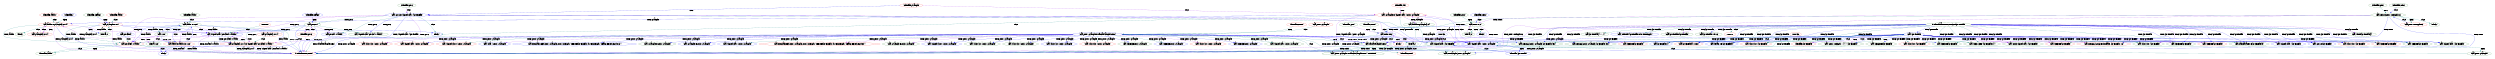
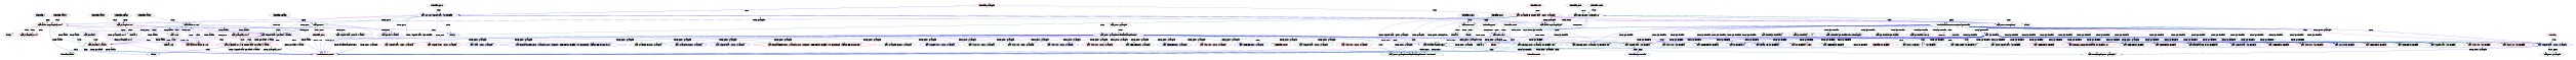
  digraph {
    fontname="DejaVu Serif"
    node [color=darkgreen fontname="DejaVu Serif"]
    edge [color=blue fontname="DejaVu Serif"]
    n1 [color=red label="(Call,iadd_r = pSample[j*2+1])"]
    n2 [color=blue label="(Call,(signed char)(psrc[len] + iadd_r))"]
    n3 [color=red label="(Call,psrc[len] + iadd_r)"]
    n4 [color=red label="(MethodReturn,UINT)"]
    n5 [label="(Block,)"]
    n6 [color=red label="(Call,pSample[j*2+1])"]
    n7 [color=red label="(Call,pSample[j*2+1] = (signed char)(psrc[len] + iadd_r))"]
    n8 [label="(Identifier,iadd_r)"]
    n9 [color=red label="(Call,*pSample = (signed char *)pIns->pSample)"]
    n10 [color=blue label="(Call,(signed char *)pIns->pSample)"]
    n11 [label="(Call,iadd_l = pSample[j*2])"]
    n12 [color=blue label="(Block,)"]
    n13 [label="(Call,FreeSample(pIns->pSample))"]
    n14 [label="(Call,pIns->pSample)"]
    n15 [color=blue label="(Call,pIns->pSample = AllocateSample(mem))"]
    n16 [label="(Call,AllocateSample(mem))"]
    n17 [label="(Call,(signed char *)pIns->pSample)"]
    n18 [color=red label="(Call,(short int *)pIns->pSample)"]
    n19 [color=red label="(Call,(signed char *)pIns->pSample)"]
    n20 [color=red label="(Call,(signed short *)pIns->pSample)"]
    n21 [label="(Call,memcpy(pIns->pSample, lpMemFile, len))"]
    n22 [color=blue label="(Call,(char *)pIns->pSample)"]
    n23 [label="(Call,memcpy(pIns->pSample, lpMemFile, len))"]
    n24 [color=blue label="(Call,ITUnpack16Bit(pIns->pSample, pIns->nLength, (LPBYTE)lpMemFile, dwMemLength, (nFlags == RS_IT21516)))"]
    n25 [label="(Call,(pIns->pSample = AllocateSample(mem)) == NULL)"]
    n26 [label="(Call,*pSample = pIns->pSample)"]
    n27 [color=blue label="(Call,*pSample = pIns->pSample)"]
    n28 [color=blue label="(Call,(signed char *)pIns->pSample)"]
    n29 [color=red label="(Call,ITUnpack8Bit(pIns->pSample, pIns->nLength, (LPBYTE)lpMemFile, dwMemLength, (nFlags == RS_IT2158)))"]
    n30 [label="(Call,*pSample = pIns->pSample)"]
    n31 [color=blue label="(Call,(signed short *)pIns->pSample)"]
    n32 [label="(Call,(short int *)pIns->pSample)"]
    n33 [label="(Call,(short int *)pIns->pSample)"]
    n34 [color=blue label="(Call,(short int *)pIns->pSample)"]
    n35 [color=red label="(Call,(short int *)pIns->pSample)"]
    n36 [label="(Call,(LPBYTE)pIns->pSample)"]
    n37 [color=blue label="(Call,(LPBYTE)pIns->pSample)"]
    n38 [color=red label="(Call,(short int *)pIns->pSample)"]
    n39 [color=blue label="(Call,(LPBYTE)pIns->pSample)"]
    n40 [color=red label="(Identifier,mem)"]
    n41 [label="(Call,mem *= 2)"]
    n42 [color=blue label="(Call,mem *= 2)"]
    n43 [label="(Literal,2)"]
    n44 [color=blue label="(Block,)"]
    n45 [label="(Literal,2)"]
    n46 [color=red label="(Block,)"]
    n47 [label="(Call,mem = pIns->nLength+6)"]
    n48 [color=red label="(Call,pIns->nLength+6)"]
    n49 [label="(Block,)"]
    n50 [color=blue label="(Block,)"]
    n51 [label="(Call,psrc++)"]
    n52 [label="(Call,(signed char)(psrc[0] + iadd_l))"]
    n53 [color=red label="(Identifier,psrc)"]
    n54 [color=blue label="(Call,psrc[0] + iadd_l)"]
    n55 [color=blue label="(Call,*psrc = (signed char *)lpMemFile)"]
    n56 [label="(Call,(signed char *)lpMemFile)"]
    n57 [color=blue label="(Identifier,lpMemFile)"]
    n58 [color=blue label="(Call,!lpMemFile)"]
    n59 [label="(Call,(const signed char *)lpMemFile)"]
    n60 [color=red label="(Call,(LPBYTE)lpMemFile)"]
    n61 [color=blue label="(Call,delta8 += lpMemFile[j])"]
    n62 [label="(Call,(LPBYTE)lpMemFile)"]
    n63 [color=red label="(Call,memcpy(CompressionTable, lpMemFile, 16))"]
    n64 [label="(Call,packcharacter = lpMemFile[8])"]
    n65 [color=red label="(Call,(short int *)lpMemFile)"]
    n66 [color=blue label="(Call,lpMemFile+4)"]
    n67 [color=red label="(Call,lpMemFile[j] - 0x80)"]
    n68 [color=red label="(Call,(LPBYTE)lpMemFile)"]
    n69 [label="(Call,(LPBYTE)lpMemFile)"]
    n70 [color=red label="(Call,(LPBYTE)lpMemFile)"]
    n71 [color=red label="(Identifier,lpMemFile)"]
    n72 [color=blue label="(Call,(signed char *)lpMemFile)"]
    n73 [color=blue label="(Call,*psrc = lpMemFile)"]
    n74 [color=red label="(Call,(LPBYTE)lpMemFile)"]
    n75 [label="(Call,(LPBYTE)lpMemFile)"]
    n76 [label="(Call,(signed char *)lpMemFile)"]
    n77 [color=red label="(Call,(short int *)lpMemFile)"]
    n78 [color=red label="(Call,(short int *)lpMemFile)"]
    n79 [label="(Call,(LPDWORD)(lpMemFile+4))"]
    n80 [label="(Call,(pIns->nLength < 4) || (!lpMemFile))"]
    n81 [label="(Call,(short int *)lpMemFile)"]
    n82 [label="(Call,(LPCBYTE)lpMemFile)"]
    n83 [label="(MethodParameterIn,LPCSTR lpMemFile)"]
    n84 [label="(Call,(BYTE)lpMemFile[j])"]
    n85 [label="(Call,lpMemFile[j] >> 4)"]
    n86 [color=blue label="(Call,(LPBYTE)(lpMemFile+dwMemLength))"]
    n87 [label="(Call,lpMemFile+lpMemFile)"]
    n88 [label="(Call,lpMemFile += 16)"]
    1000101 [color=red]
    n90 [color=red label="(Call,pSample_r = 0)"]
    n91 [label="(Literal,0)"]
    n92 [label="(Call,iadd_r = -128)"]
    n93 [label="(Call,-128)"]
    n94 [color=red label="(Call,iadd_l = iadd_r = -128)"]
    n95 [label="(Literal,128)"]
    n96 [label="(Identifier,pIns)"]
    n97 [color=blue label="(Identifier,mem)"]
    n98 [color=red label="(Identifier,pSample)"]
    n99 [label="(Identifier,pIns)"]
    n100 [label="(Identifier,pIns)"]
    n101 [label="(Identifier,nFlags)"]
    n102 [color=red label="(Identifier,iadd_r)"]
    n103 [color=red label="(Call,pSample[j*2+1])"]
    n104 [color=red label="(Identifier,len)"]
    n105 [label="(Identifier,mem)"]
    n106 [color=red label="(Identifier,NULL)"]
    n107 [label="(Identifier,iadd_r)"]
    n108 [label="(Identifier,mem)"]
    n109 [color=blue label="(Identifier,j)"]
    n110 [color=blue label="(Identifier,nFlags)"]
    n111 [label="(Identifier,psrc)"]
    n112 [color=red label="(Identifier,iadd_r)"]
    n113 [color=red label="(Call,pIns->pSample)"]
    n114 [color=blue label="(Call,psrc[len])"]
    1000736 [color=red]
    1000780 [color=red]
    1000730 [color=blue]
    n1 -> n2 [color=purple label="DDG: iadd_r"]
    n1 -> n3 [color=teal label="DDG: iadd_r"]
    n1 -> n4 [color=purple label="DDG: pSample[j*2+1]"]
    n1 -> n4 [label="DDG: iadd_r"]
    n1 -> n5 [color=teal label="AST: "]
    n1 -> n6 [color=purple label="CFG: "]
    n2 -> n3 [color=purple label="CFG: "]
    n2 -> n4 [color=purple label="DDG: psrc[len] + iadd_r"]
    n2 -> n7 [color=purple label="AST: "]
    n2 -> n7 [label="DDG: psrc[len] + iadd_r"]
    n3 -> n2 [color=purple label="AST: "]
    n3 -> n4 [color=teal label="DDG: iadd_r"]
    n3 -> n4 [color=teal label="DDG: psrc[len]"]
    n3 -> n8 [color=teal label="CFG: "]
    n6 -> n1 [color=purple label="AST: "]
    n7 -> n1 [color=purple label="DDG: pSample[j*2+1]"]
    n7 -> n2 [color=purple label="CFG: "]
    n7 -> n4 [color=teal label="DDG: pSample[j*2+1]"]
    n7 -> n4 [label="DDG: (signed char)(psrc[len] + iadd_r)"]
    n7 -> n50 [label="AST: "]
    n8 -> n3 [color=teal label="AST: "]
    n9 -> n1 [label="DDG: pSample"]
    n9 -> n4 [color=purple label="DDG: (signed char *)pIns->pSample"]
    n9 -> n4 [color=teal label="DDG: pSample"]
    n9 -> n10 [label="CFG: "]
    n9 -> n11 [color=purple label="DDG: pSample"]
    n9 -> n12 [color=teal label="AST: "]
    n10 -> n4 [label="DDG: pIns->pSample"]
    n10 -> n9 [color=purple label="AST: "]
    n10 -> n9 [color=purple label="DDG: pIns->pSample"]
    n10 -> n13 [label="DDG: pIns->pSample"]
    n10 -> n14 [color=teal label="CFG: "]
    n14 -> n10 [color=teal label="AST: "]
    n15 -> n4 [color=teal label="DDG: AllocateSample(mem)"]
    n15 -> n4 [label="DDG: pIns->pSample"]
    n15 -> n10 [label="DDG: pIns->pSample"]
    n15 -> n13 [color=teal label="DDG: pIns->pSample"]
    n15 -> n16 [label="CFG: "]
    n15 -> n17 [color=teal label="DDG: pIns->pSample"]
    n15 -> n18 [color=purple label="DDG: pIns->pSample"]
    n15 -> n19 [label="DDG: pIns->pSample"]
    n15 -> n20 [color=teal label="DDG: pIns->pSample"]
    n15 -> n21 [label="DDG: pIns->pSample"]
    n15 -> n22 [color=purple label="DDG: pIns->pSample"]
    n15 -> n23 [label="DDG: pIns->pSample"]
    n15 -> n24 [label="DDG: pIns->pSample"]
    n15 -> n25 [color=teal label="AST: "]
    n15 -> n25 [color=teal label="DDG: pIns->pSample"]
    n15 -> n26 [label="DDG: pIns->pSample"]
    n15 -> n27 [label="DDG: pIns->pSample"]
    n15 -> n28 [color=teal label="DDG: pIns->pSample"]
    n15 -> n29 [color=purple label="DDG: pIns->pSample"]
    n15 -> n30 [color=purple label="DDG: pIns->pSample"]
    n15 -> n31 [label="DDG: pIns->pSample"]
    n15 -> n32 [label="DDG: pIns->pSample"]
    n15 -> n33 [label="DDG: pIns->pSample"]
    n15 -> n34 [label="DDG: pIns->pSample"]
    n15 -> n35 [color=teal label="DDG: pIns->pSample"]
    n15 -> n36 [label="DDG: pIns->pSample"]
    n15 -> n37 [color=teal label="DDG: pIns->pSample"]
    n15 -> n38 [color=purple label="DDG: pIns->pSample"]
    n15 -> n39 [label="DDG: pIns->pSample"]
    n16 -> n4 [label="DDG: mem"]
    n16 -> n15 [label="AST: "]
    n16 -> n15 [color=purple label="DDG: mem"]
    n16 -> n25 [color=teal label="DDG: mem"]
    n16 -> n40 [color=teal label="CFG: "]
    n40 -> n16 [color=purple label="AST: "]
    n41 -> n16 [color=purple label="DDG: mem"]
    n41 -> n42 [label="DDG: mem"]
    n41 -> n43 [color=teal label="CFG: "]
    n41 -> n44 [color=teal label="AST: "]
    n42 -> n16 [color=teal label="DDG: mem"]
    n42 -> n45 [color=teal label="CFG: "]
    n42 -> n46 [label="AST: "]
    n43 -> n41 [color=purple label="AST: "]
    n45 -> n42 [color=purple label="AST: "]
    n47 -> n4 [color=purple label="DDG: pIns->nLength+6"]
    n47 -> n4 [label="DDG: mem"]
    n47 -> n16 [label="DDG: mem"]
    n47 -> n41 [color=purple label="DDG: mem"]
    n47 -> n42 [color=teal label="DDG: mem"]
    n47 -> n48 [color=teal label="CFG: "]
    n47 -> n49 [color=teal label="AST: "]
    n48 -> n47 [label="AST: "]
    n51 -> n2 [label="DDG: psrc"]
    n51 -> n3 [color=teal label="DDG: psrc"]
    n51 -> n4 [label="DDG: psrc"]
    n51 -> n50 [label="AST: "]
    n51 -> n52 [color=teal label="DDG: psrc"]
    n51 -> n53 [color=purple label="CFG: "]
    n51 -> n54 [color=purple label="DDG: psrc"]
    n53 -> n7 [color=purple label="CFG: "]
    n53 -> n51 [color=purple label="AST: "]
    n55 -> n2 [color=purple label="DDG: psrc"]
    n55 -> n3 [color=purple label="DDG: psrc"]
    n55 -> n4 [label="DDG: (signed char *)lpMemFile"]
    n55 -> n4 [color=purple label="DDG: psrc"]
    n55 -> n12 [color=teal label="AST: "]
    n55 -> n51 [color=teal label="DDG: psrc"]
-   n55 -> n52 [label="DDG: psrc"]
    n55 -> n54 [color=teal label="DDG: psrc"]
    n55 -> n56 [color=teal label="CFG: "]
    n56 -> n4 [color=teal label="DDG: lpMemFile"]
    n56 -> n55 [color=purple label="AST: "]
    n56 -> n55 [label="DDG: lpMemFile"]
    n56 -> n57 [label="CFG: "]
    n57 -> n56 [label="AST: "]
    n58 -> n4 [color=teal label="DDG: lpMemFile"]
    n58 -> n21 [label="DDG: lpMemFile"]
    n58 -> n23 [color=teal label="DDG: lpMemFile"]
    n58 -> n56 [label="DDG: lpMemFile"]
    n58 -> n59 [color=purple label="DDG: lpMemFile"]
    n58 -> n60 [color=teal label="DDG: lpMemFile"]
    n58 -> n61 [color=teal label="DDG: lpMemFile"]
    n58 -> n62 [label="DDG: lpMemFile"]
    n58 -> n63 [color=purple label="DDG: lpMemFile"]
    n58 -> n64 [color=teal label="DDG: lpMemFile"]
    n58 -> n65 [label="DDG: lpMemFile"]
    n58 -> n66 [label="DDG: lpMemFile"]
    n58 -> n67 [label="DDG: lpMemFile"]
    n58 -> n68 [color=purple label="DDG: lpMemFile"]
    n58 -> n69 [color=purple label="DDG: lpMemFile"]
    n58 -> n70 [color=purple label="DDG: lpMemFile"]
    n58 -> n71 [color=purple label="CFG: "]
    n58 -> n72 [color=teal label="DDG: lpMemFile"]
    n58 -> n73 [label="DDG: lpMemFile"]
    n58 -> n74 [color=purple label="DDG: lpMemFile"]
    n58 -> n75 [label="DDG: lpMemFile"]
    n58 -> n76 [label="DDG: lpMemFile"]
    n58 -> n77 [color=teal label="DDG: lpMemFile"]
    n58 -> n78 [color=teal label="DDG: lpMemFile"]
    n58 -> n79 [color=teal label="DDG: lpMemFile"]
    n58 -> n80 [color=purple label="AST: "]
    n58 -> n80 [label="DDG: lpMemFile"]
    n58 -> n81 [color=teal label="DDG: lpMemFile"]
    n58 -> n82 [label="DDG: lpMemFile"]
    n71 -> n58 [label="AST: "]
    n80 -> n58 [color=teal label="CFG: "]
    n83 -> n4 [color=teal label="DDG: lpMemFile"]
    n83 -> n21 [label="DDG: lpMemFile"]
    n83 -> n23 [label="DDG: lpMemFile"]
    n83 -> n56 [color=purple label="DDG: lpMemFile"]
    n83 -> n58 [label="DDG: lpMemFile"]
    n83 -> n59 [color=purple label="DDG: lpMemFile"]
    n83 -> n60 [color=purple label="DDG: lpMemFile"]
    n83 -> n61 [label="DDG: lpMemFile"]
    n83 -> n62 [color=teal label="DDG: lpMemFile"]
    n83 -> n63 [label="DDG: lpMemFile"]
    n83 -> n64 [label="DDG: lpMemFile"]
    n83 -> n65 [label="DDG: lpMemFile"]
    n83 -> n66 [color=teal label="DDG: lpMemFile"]
    n83 -> n67 [label="DDG: lpMemFile"]
    n83 -> n68 [color=teal label="DDG: lpMemFile"]
    n83 -> n69 [label="DDG: lpMemFile"]
    n83 -> n70 [label="DDG: lpMemFile"]
    n83 -> n72 [color=purple label="DDG: lpMemFile"]
    n83 -> n73 [label="DDG: lpMemFile"]
    n83 -> n74 [color=teal label="DDG: lpMemFile"]
    n83 -> n75 [color=teal label="DDG: lpMemFile"]
    n83 -> n76 [label="DDG: lpMemFile"]
    n83 -> n77 [color=teal label="DDG: lpMemFile"]
    n83 -> n78 [color=teal label="DDG: lpMemFile"]
    n83 -> n79 [color=teal label="DDG: lpMemFile"]
    n83 -> n81 [color=purple label="DDG: lpMemFile"]
+   n83 -> n82 [label="DDG: lpMemFile"]
    n83 -> n84 [color=purple label="DDG: lpMemFile"]
    n83 -> n85 [color=teal label="DDG: lpMemFile"]
    n83 -> n86 [color=teal label="DDG: lpMemFile"]
    n83 -> n87 [color=purple label="DDG: lpMemFile"]
    n83 -> n88 [label="DDG: lpMemFile"]
    n83 -> 1000101 [color=teal label="AST: "]
    n90 -> n2 [label="DDG: iadd_r"]
    n90 -> n3 [color=teal label="DDG: iadd_r"]
    n90 -> n4 [color=purple label="DDG: iadd_r"]
    n90 -> n12 [label="AST: "]
    n90 -> n91 [label="CFG: "]
    n91 -> n90 [color=teal label="AST: "]
    n92 -> n2 [color=purple label="DDG: iadd_r"]
    n92 -> n3 [label="DDG: iadd_r"]
    n92 -> n4 [color=teal label="DDG: -128"]
    n92 -> n4 [label="DDG: iadd_r"]
    n92 -> n93 [color=teal label="CFG: "]
    n92 -> n94 [label="AST: "]
    n92 -> n94 [color=purple label="DDG: iadd_r"]
    n93 -> n92 [label="AST: "]
    n93 -> n92 [color=teal label="DDG: 128"]
    n93 -> n94 [label="DDG: 128"]
    n93 -> n95 [color=purple label="CFG: "]
    n94 -> n92 [label="CFG: "]
    n95 -> n93 [color=purple label="AST: "]
    n96 -> n42 [color=purple label="CFG: "]
    n97 -> n41 [label="AST: "]
    n98 -> n9 [color=purple label="AST: "]
    n98 -> n55 [label="CFG: "]
    n99 -> n47 [color=teal label="CFG: "]
    n100 -> n41 [color=teal label="CFG: "]
    n101 -> n90 [label="CFG: "]
    n102 -> n90 [color=teal label="AST: "]
    n103 -> n7 [color=teal label="AST: "]
    n104 -> n9 [color=purple label="CFG: "]
    n105 -> n47 [label="AST: "]
-   n106 -> n15 [color=teal label="CFG: "]
+   n15 -> n106 [color=teal label="CFG: "]
    n107 -> n92 [color=teal label="AST: "]
    n108 -> n42 [color=teal label="AST: "]
    n109 -> n1 [color=teal label="CFG: "]
    n110 -> n51 [label="CFG: "]
    n111 -> n55 [color=purple label="AST: "]
    n112 -> n1 [color=teal label="AST: "]
    n113 -> n15 [color=teal label="AST: "]
    n114 -> n3 [color=teal label="AST: "]
    1000736 -> n10 [color=teal label="AST: "]
    1000780 -> n2 [color=teal label="AST: "]
    1000730 -> n56 [color=purple label="AST: "]
  }
